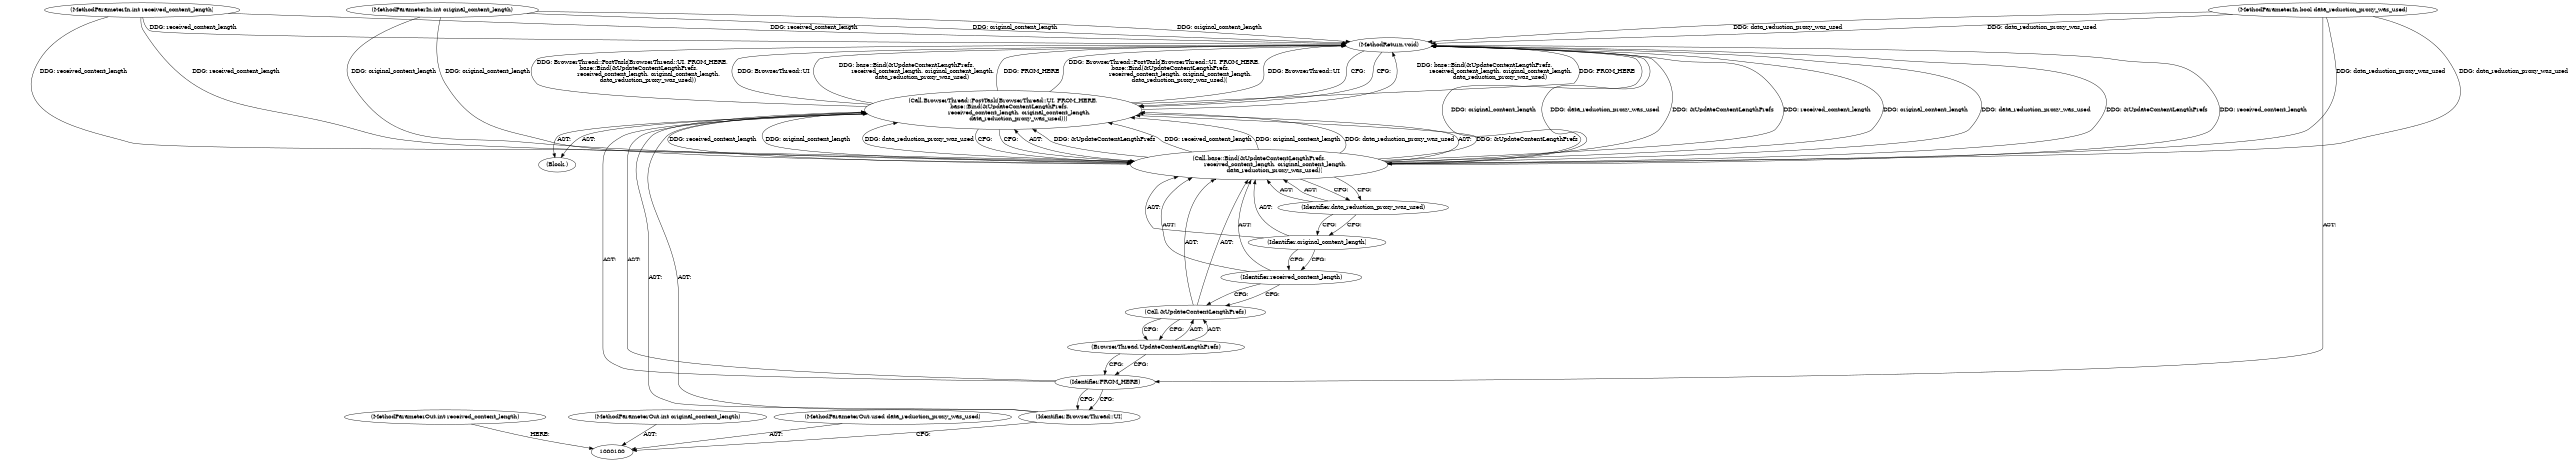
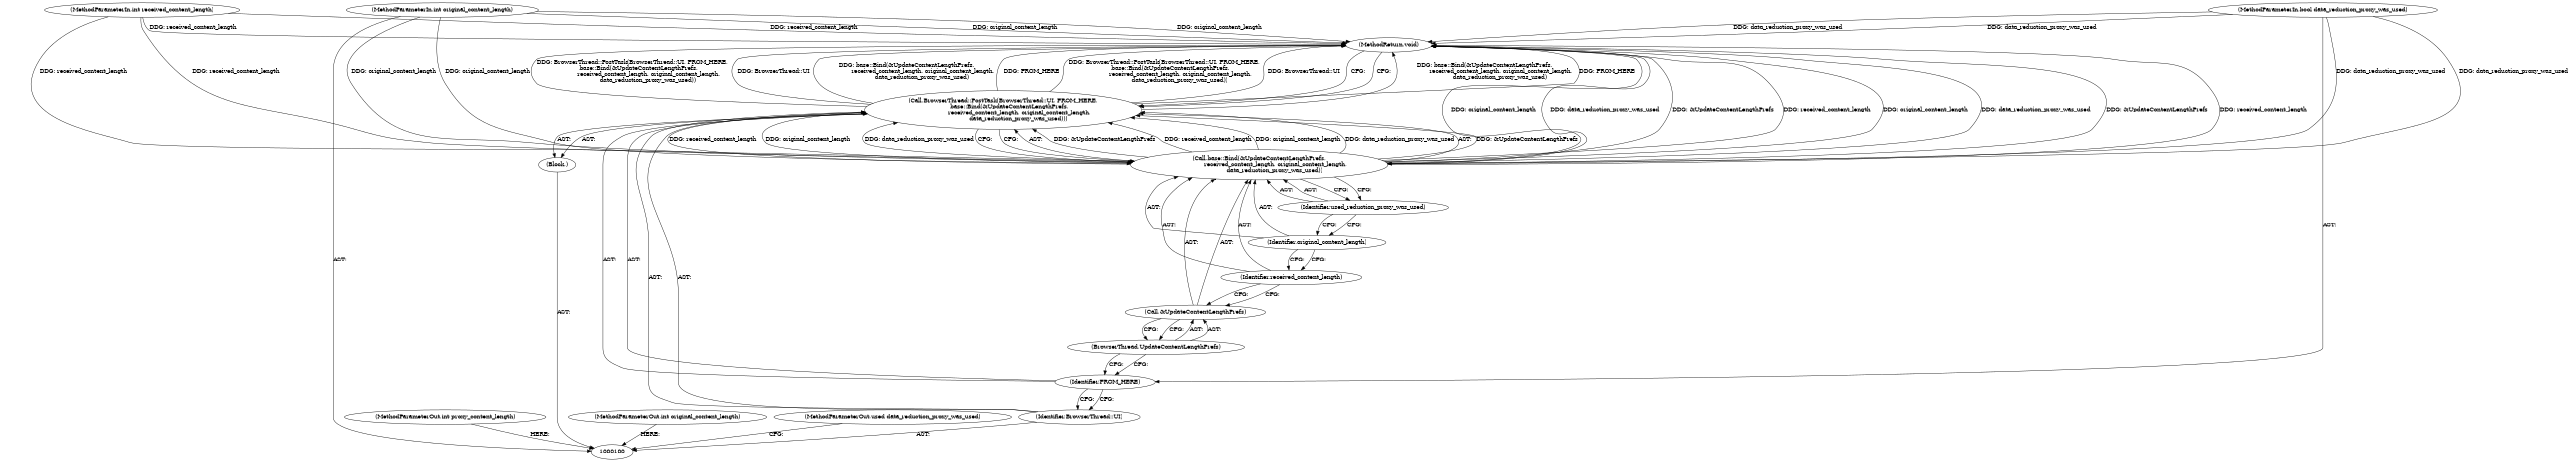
  digraph {
    n1 [label="(MethodReturn,void)"]
    n2 [label="(Call,BrowserThread::PostTask(BrowserThread::UI, FROM_HERE,\n       base::Bind(&UpdateContentLengthPrefs,\n                  received_content_length, original_content_length,\n                 data_reduction_proxy_was_used)))"]
    n3 [label="(Call,base::Bind(&UpdateContentLengthPrefs,\n                  received_content_length, original_content_length,\n                 data_reduction_proxy_was_used))"]
    n4 [label="(Block,)"]
    n5 [label="(MethodParameterIn,int received_content_length)"]
-   n6 [label="(Identifier,data_reduction_proxy_was_used)"]
-   n7 [label="(MethodParameterOut,int received_content_length)"]
+   n6 [label="(Identifier,used_reduction_proxy_was_used)"]
+   n7 [label="(MethodParameterOut,int proxy_content_length)"]
    1000100
    n9 [label="(MethodParameterIn,int original_content_length)"]
    n10 [label="(MethodParameterOut,int original_content_length)"]
    n11 [label="(MethodParameterIn,bool data_reduction_proxy_was_used)"]
    n12 [label="(Identifier,FROM_HERE)"]
    n13 [label="(MethodParameterOut,used data_reduction_proxy_was_used)"]
    n14 [label="(Identifier,BrowserThread::UI)"]
    n15 [label="(Call,&UpdateContentLengthPrefs)"]
    n16 [label="(BrowserThread,UpdateContentLengthPrefs)"]
    n17 [label="(Identifier,original_content_length)"]
    n18 [label="(Identifier,received_content_length)"]
    n1 -> n2 [label="CFG: "]
    n1 -> n2 [label="CFG: "]
    n2 -> n1 [label="DDG: base::Bind(&UpdateContentLengthPrefs,\n                  received_content_length, original_content_length,\n                 data_reduction_proxy_was_used)"]
    n2 -> n1 [label="DDG: FROM_HERE"]
    n2 -> n1 [label="DDG: BrowserThread::PostTask(BrowserThread::UI, FROM_HERE,\n       base::Bind(&UpdateContentLengthPrefs,\n                  received_content_length, original_content_length,\n                 data_reduction_proxy_was_used))"]
    n2 -> n1 [label="DDG: BrowserThread::UI"]
    n2 -> n1 [label="DDG: base::Bind(&UpdateContentLengthPrefs,\n                  received_content_length, original_content_length,\n                 data_reduction_proxy_was_used)"]
    n2 -> n1 [label="DDG: FROM_HERE"]
    n2 -> n1 [label="DDG: BrowserThread::PostTask(BrowserThread::UI, FROM_HERE,\n       base::Bind(&UpdateContentLengthPrefs,\n                  received_content_length, original_content_length,\n                 data_reduction_proxy_was_used))"]
    n2 -> n1 [label="DDG: BrowserThread::UI"]
    n2 -> n3 [label="CFG: "]
    n2 -> n3 [label="CFG: "]
    n2 -> n4 [label="AST: "]
    n2 -> n4 [label="AST: "]
    n3 -> n1 [label="DDG: received_content_length"]
    n3 -> n1 [label="DDG: original_content_length"]
    n3 -> n1 [label="DDG: data_reduction_proxy_was_used"]
    n3 -> n1 [label="DDG: &UpdateContentLengthPrefs"]
    n3 -> n1 [label="DDG: received_content_length"]
    n3 -> n1 [label="DDG: original_content_length"]
    n3 -> n1 [label="DDG: data_reduction_proxy_was_used"]
    n3 -> n1 [label="DDG: &UpdateContentLengthPrefs"]
    n3 -> n2 [label="AST: "]
    n3 -> n2 [label="DDG: &UpdateContentLengthPrefs"]
    n3 -> n2 [label="DDG: received_content_length"]
    n3 -> n2 [label="DDG: original_content_length"]
    n3 -> n2 [label="DDG: data_reduction_proxy_was_used"]
    n3 -> n2 [label="AST: "]
    n3 -> n2 [label="DDG: &UpdateContentLengthPrefs"]
    n3 -> n2 [label="DDG: received_content_length"]
    n3 -> n2 [label="DDG: original_content_length"]
    n3 -> n2 [label="DDG: data_reduction_proxy_was_used"]
    n3 -> n6 [label="CFG: "]
    n3 -> n6 [label="CFG: "]
+   n4 -> 1000100 [label="AST: "]
    n5 -> n1 [label="DDG: received_content_length"]
    n5 -> n1 [label="DDG: received_content_length"]
    n5 -> n3 [label="DDG: received_content_length"]
    n5 -> n3 [label="DDG: received_content_length"]
    n6 -> n3 [label="AST: "]
    n6 -> n3 [label="AST: "]
    n6 -> n17 [label="CFG: "]
    n6 -> n17 [label="CFG: "]
    n7 -> 1000100 [label="HERE: "]
    n9 -> n1 [label="DDG: original_content_length"]
    n9 -> n1 [label="DDG: original_content_length"]
    n9 -> n3 [label="DDG: original_content_length"]
    n9 -> n3 [label="DDG: original_content_length"]
-   n10 -> 1000100 [label="AST: "]
+   n9 -> 1000100 [label="AST: "]
+   n10 -> 1000100 [label="HERE: "]
    n11 -> n1 [label="DDG: data_reduction_proxy_was_used"]
    n11 -> n1 [label="DDG: data_reduction_proxy_was_used"]
    n11 -> n3 [label="DDG: data_reduction_proxy_was_used"]
    n11 -> n3 [label="DDG: data_reduction_proxy_was_used"]
    n11 -> n12 [label="AST: "]
    n12 -> n2 [label="AST: "]
    n12 -> n2 [label="AST: "]
    n12 -> n14 [label="CFG: "]
    n12 -> n14 [label="CFG: "]
-   n13 -> 1000100 [label="AST: "]
+   n13 -> 1000100 [label="CFG: "]
    n14 -> n2 [label="AST: "]
    n14 -> n2 [label="AST: "]
-   n14 -> 1000100 [label="CFG: "]
+   n14 -> 1000100 [label="AST: "]
    n15 -> n3 [label="AST: "]
    n15 -> n3 [label="AST: "]
    n15 -> n16 [label="CFG: "]
    n15 -> n16 [label="CFG: "]
    n16 -> n12 [label="CFG: "]
    n16 -> n12 [label="CFG: "]
    n16 -> n15 [label="AST: "]
    n16 -> n15 [label="AST: "]
    n17 -> n3 [label="AST: "]
    n17 -> n3 [label="AST: "]
    n17 -> n18 [label="CFG: "]
    n17 -> n18 [label="CFG: "]
    n18 -> n3 [label="AST: "]
    n18 -> n3 [label="AST: "]
    n18 -> n15 [label="CFG: "]
    n18 -> n15 [label="CFG: "]
  }
